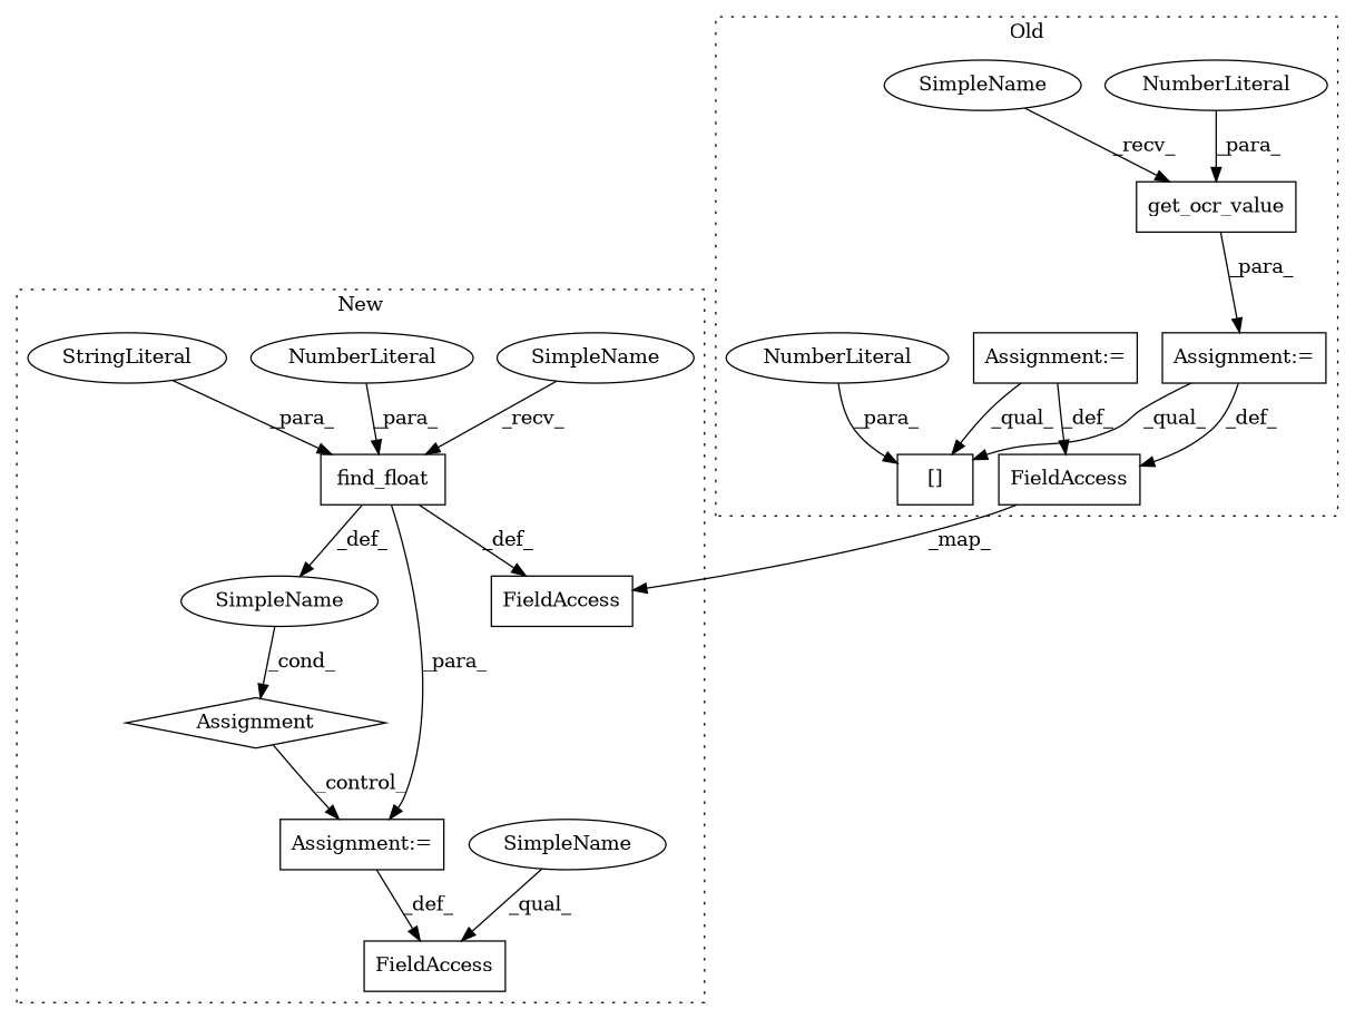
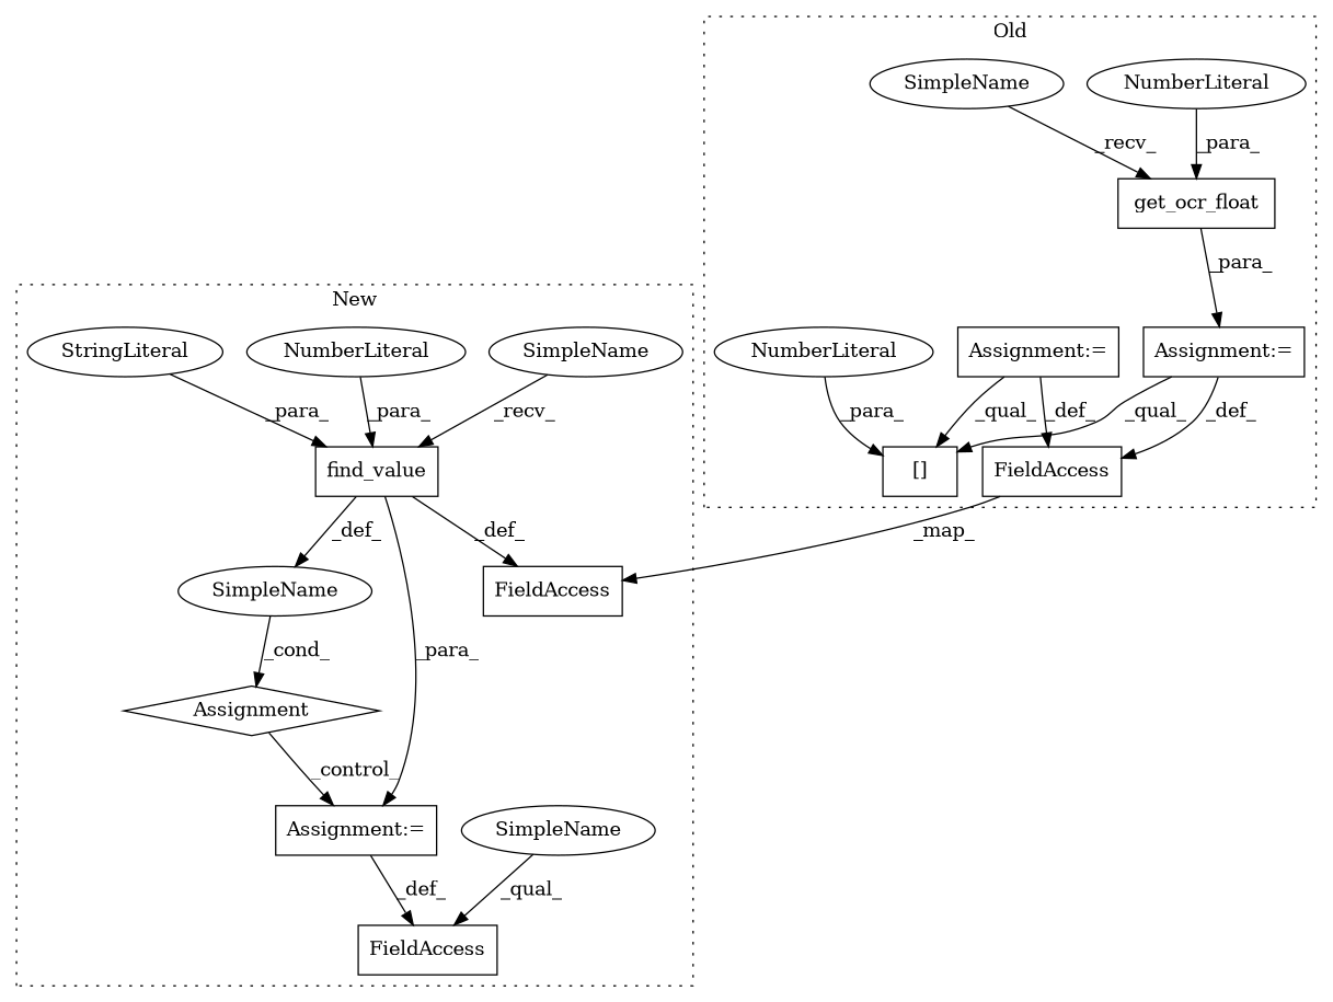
  digraph {
    node [a=42 l=1 s=26553 shape=box]
-   n1 [a=32 l="14,1" label=get_ocr_value s="27486,27527"]
+   n1 [a=32 l="14,1" label=get_ocr_float s="27486,27527"]
    n2 [a=22 l=18 label=FieldAccess s=28077]
    n3 [a=2 l="48,1" label="[]" s="27596,27645"]
    n4 [a=34 label=NumberLiteral s=27644 shape=ellipse]
    n5 [a=34 label=NumberLiteral s=27526 shape=ellipse]
    n6 [a=7 label="Assignment:=" s=27480]
    n7 [a=7 l=2 label="Assignment:=" s=26976]
    n8 [l=4 label=SimpleName s=27481 shape=ellipse]
-   n9 [a=32 l="11,1" label=find_float s="26455,26508"]
+   n9 [a=32 l="11,1" label=find_value s="26455,26508"]
    n10 [a=22 l=18 label=FieldAccess s=26431]
    n11 [a=34 l=4 label=NumberLiteral s=26504 shape=ellipse]
    n12 [a=22 l=18 label=FieldAccess]
    n13 [a=45 l=17 label=StringLiteral s=26466 shape=ellipse]
    n14 [a=25 l="4,2" label=Assignment s="26515,26543" shape=diamond]
    n15 [label=SimpleName shape=ellipse l="" s=""]
    n16 [a=7 label="Assignment:=" s=26571]
    n17 [l=4 label=SimpleName shape=ellipse]
    n18 [l=4 label=SimpleName s=26450 shape=ellipse]
    subgraph cluster_1 {
      label=Old
      style=dotted
      n1
      n2
      n3
      n4
      n5
      n6
      n7
      n8
    }
    subgraph cluster_2 {
      label=New
      style=dotted
      n9
      n10
      n11
      n12
      n13
      n14
      n15
      n16
      n17
      n18
    }
    n1 -> n6 [label=_para_]
    n2 -> n10 [label=_map_]
    n4 -> n3 [label=_para_]
    n5 -> n1 [label=_para_]
    n6 -> n2 [label=_def_]
    n6 -> n3 [label=_qual_]
    n7 -> n2 [label=_def_]
    n7 -> n3 [label=_qual_]
    n8 -> n1 [label=_recv_]
    n9 -> n10 [label=_def_]
    n9 -> n15 [label=_def_]
    n9 -> n16 [label=_para_]
    n11 -> n9 [label=_para_]
    n13 -> n9 [label=_para_]
    n14 -> n16 [label=_control_]
    n15 -> n14 [label=_cond_]
    n16 -> n12 [label=_def_]
    n17 -> n12 [label=_qual_]
    n18 -> n9 [label=_recv_]
  }
